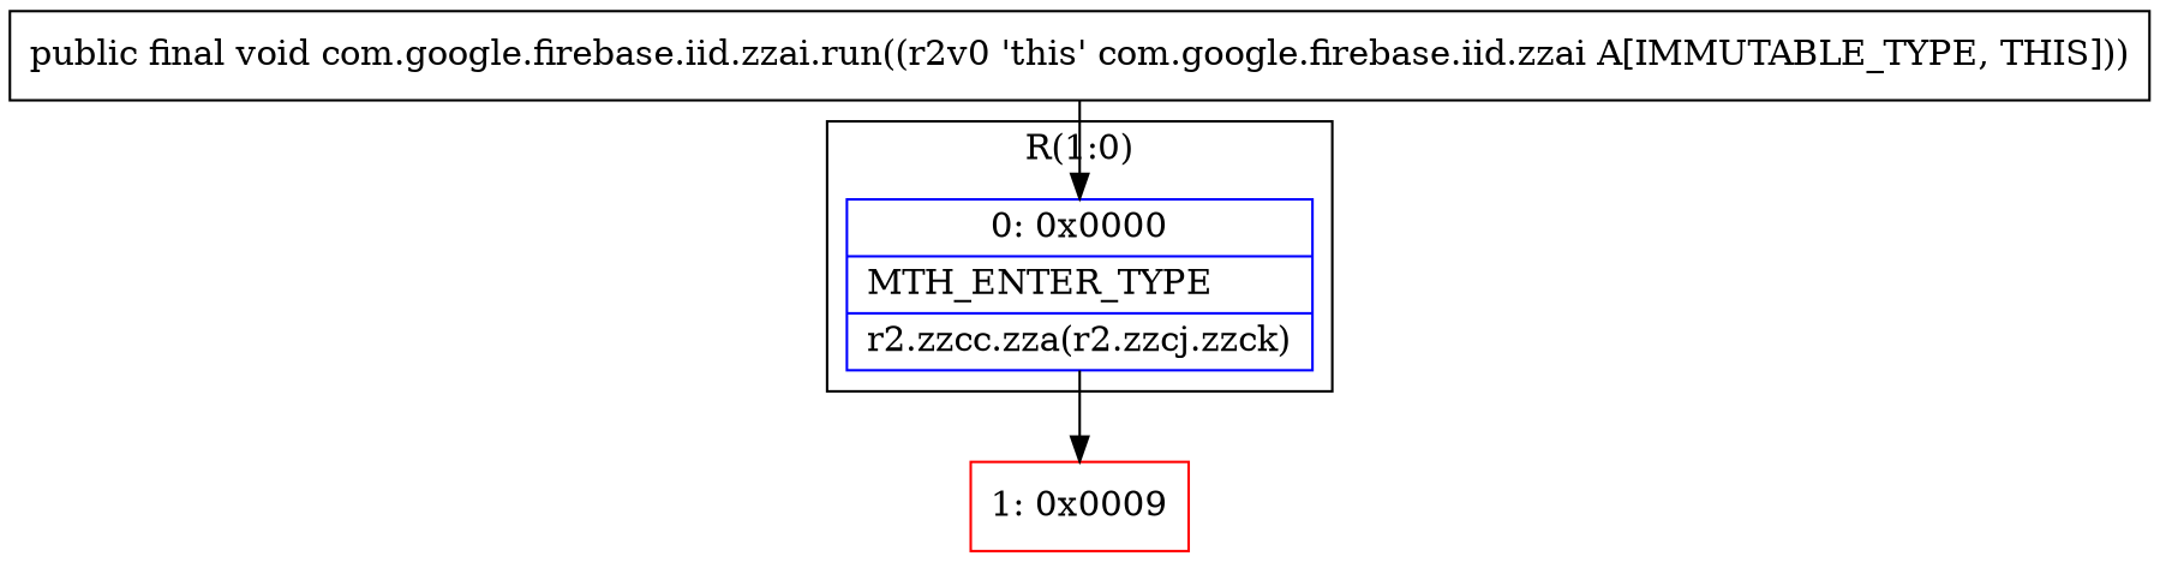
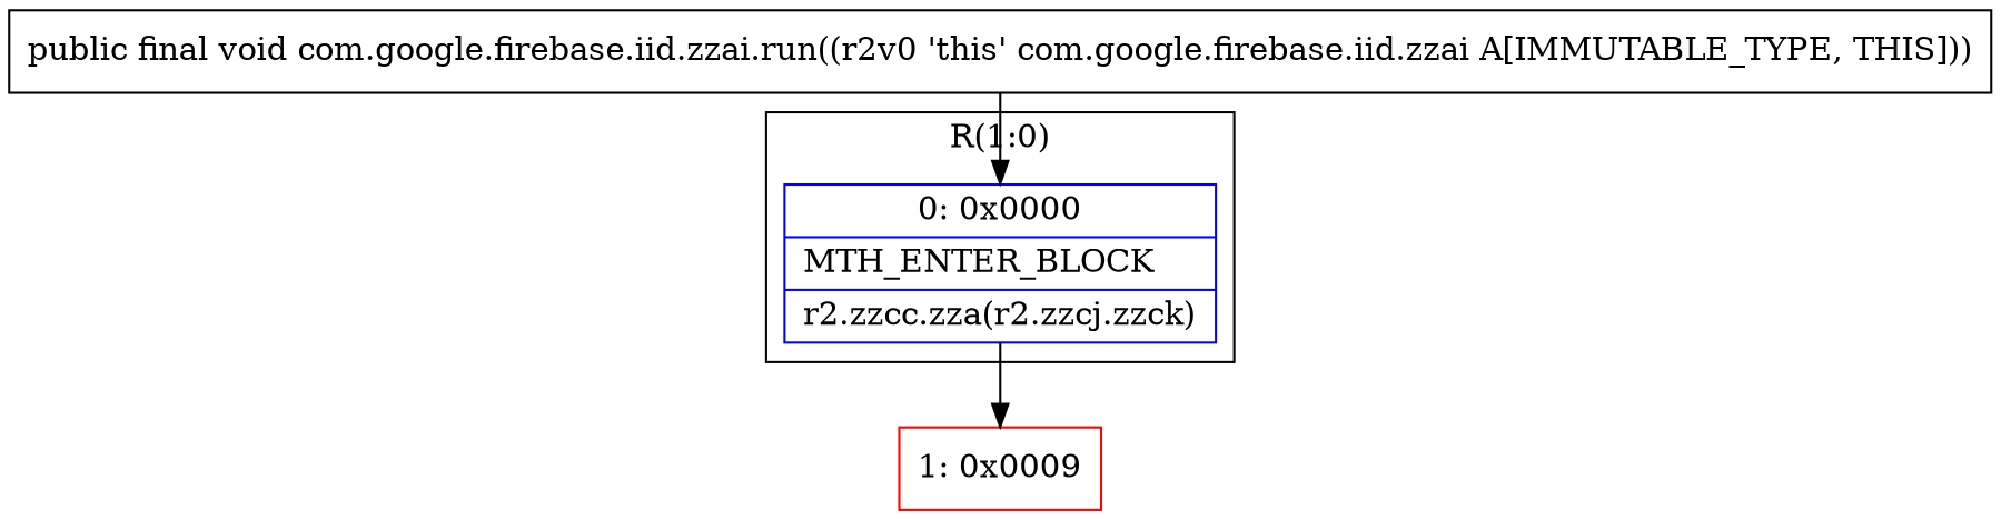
  digraph {
    fontname="DejaVu Serif"
    node [shape=record fontname="DejaVu Serif"]
    edge [fontname="DejaVu Serif"]
-   n1 [color=blue label="{0\:\ 0x0000|MTH_ENTER_TYPE\l|r2.zzcc.zza(r2.zzcj.zzck)\l}"]
+   n1 [color=blue label="{0\:\ 0x0000|MTH_ENTER_BLOCK\l|r2.zzcc.zza(r2.zzcj.zzck)\l}"]
    n2 [color=red label="{1\:\ 0x0009}"]
    n3 [label="{public final void com.google.firebase.iid.zzai.run((r2v0 'this' com.google.firebase.iid.zzai A[IMMUTABLE_TYPE, THIS])) }"]
    subgraph cluster_1 {
      label="R(1:0)"
      n1
    }
    n1 -> n2
    n3 -> n1
  }
